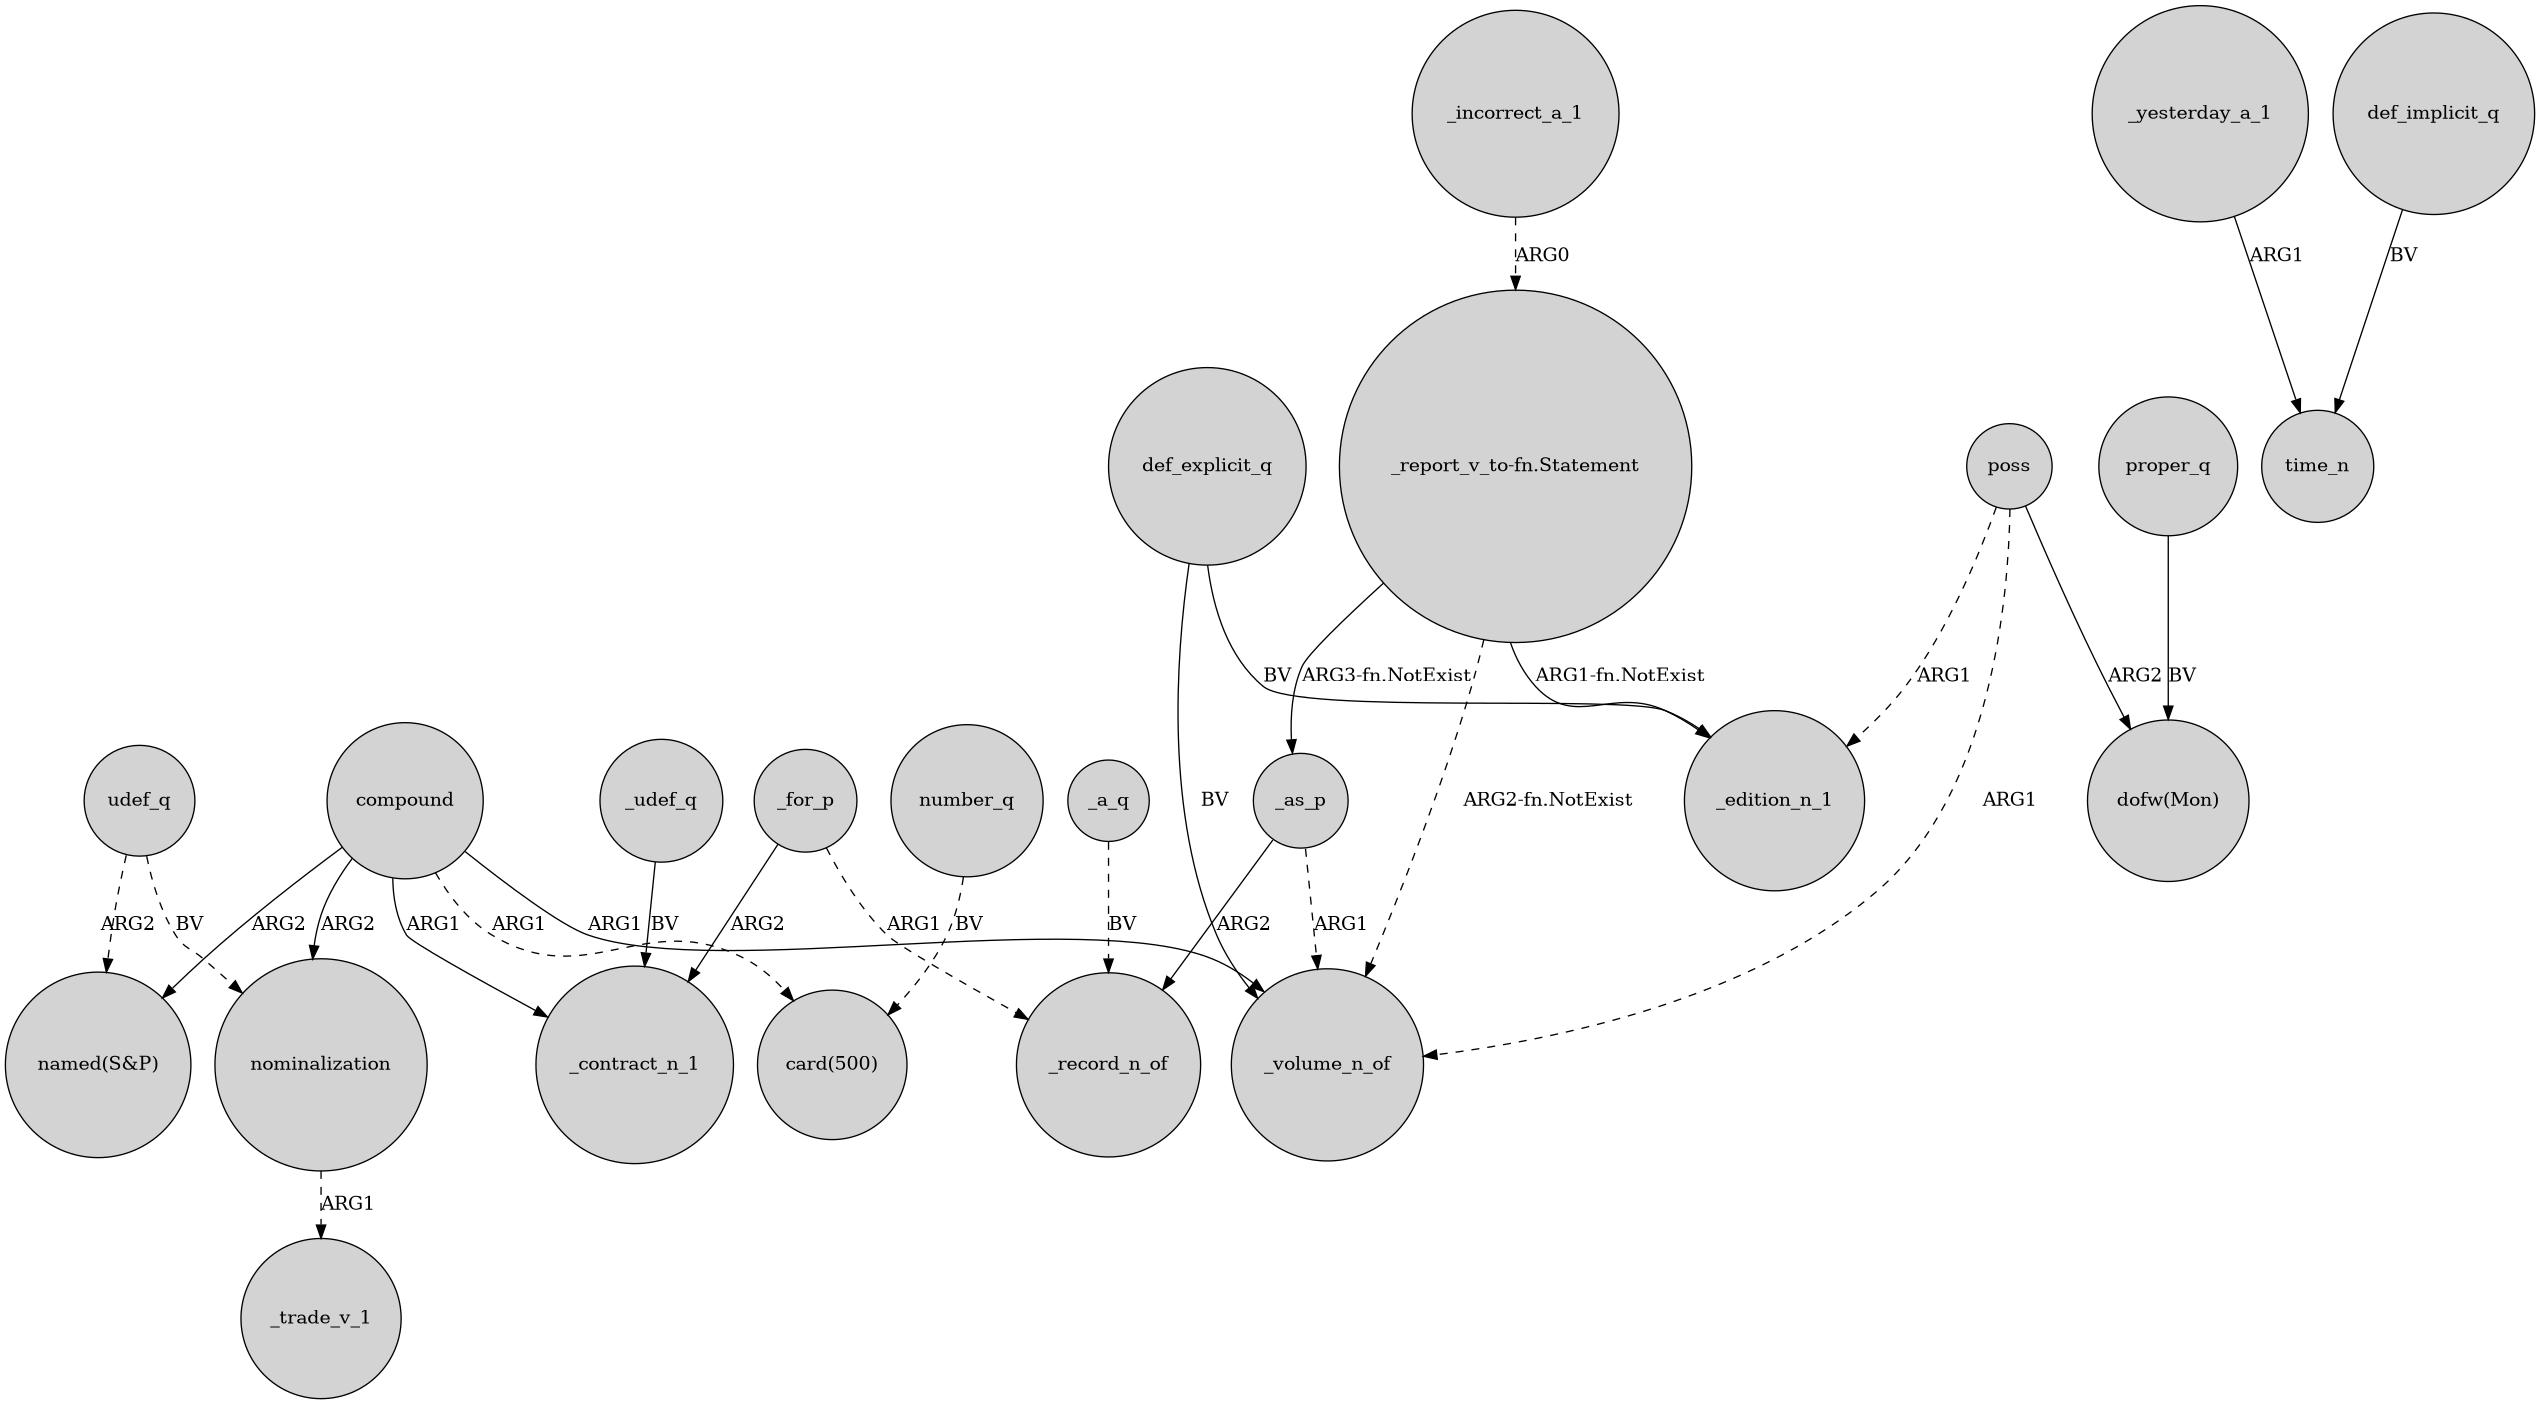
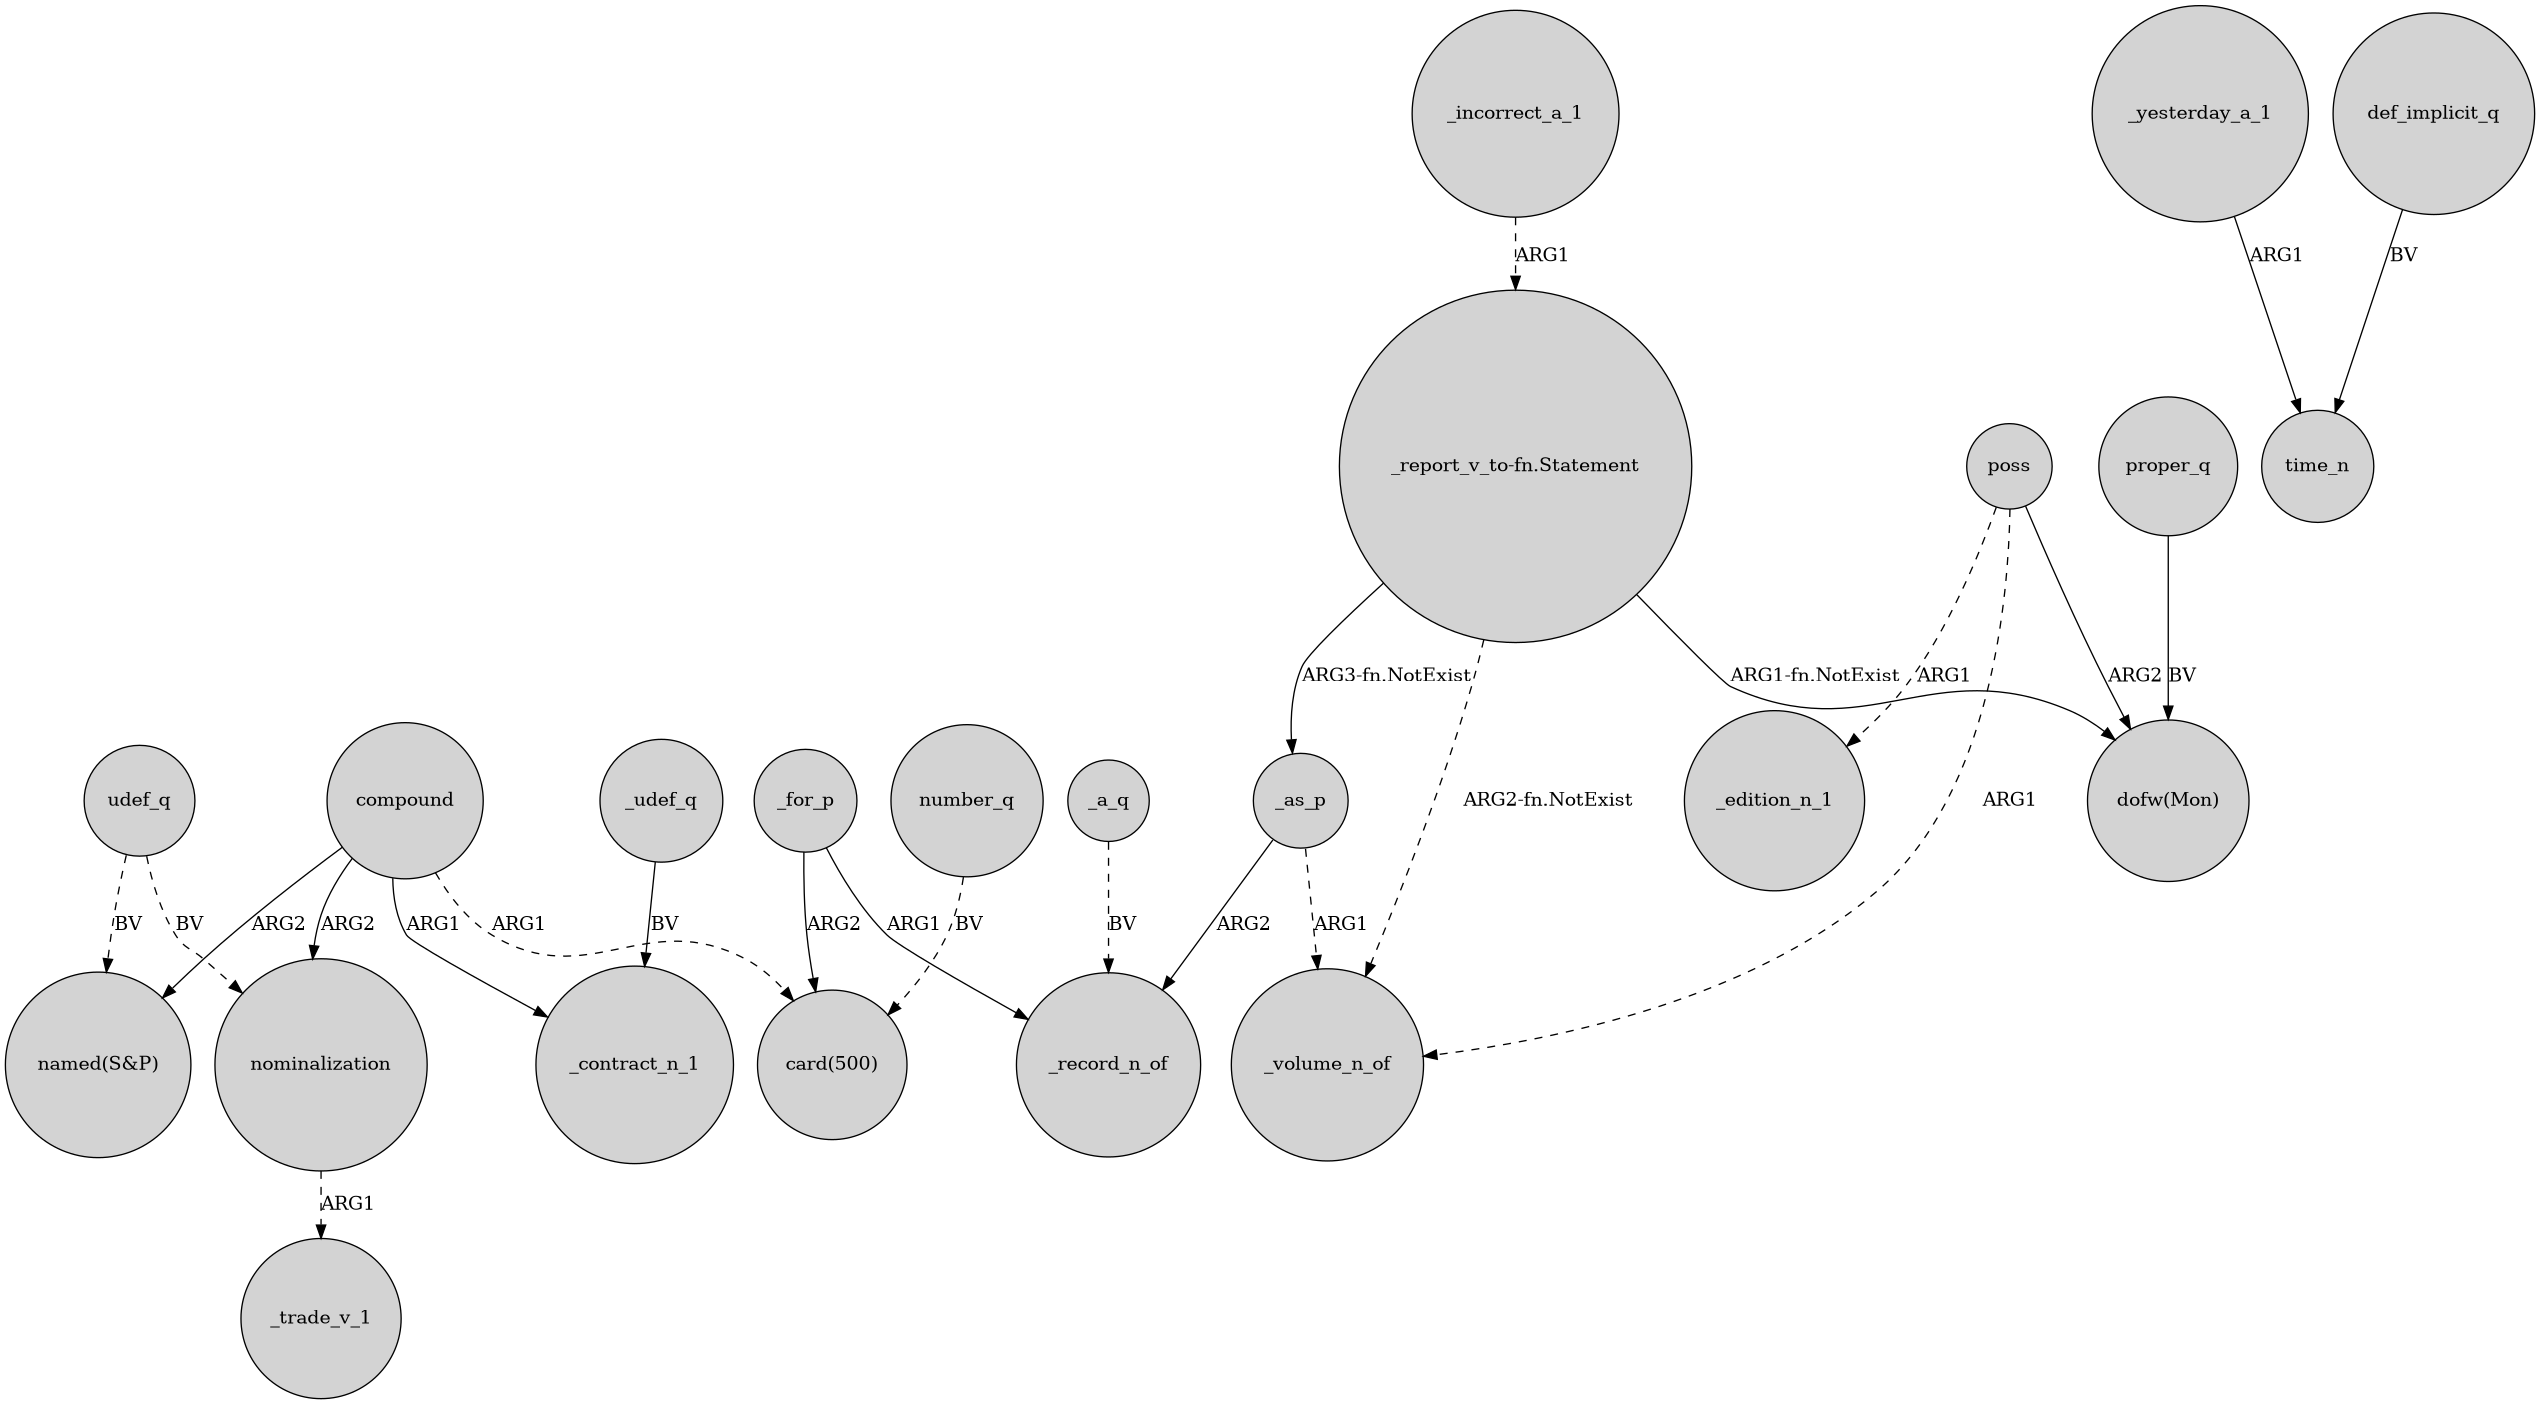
  digraph {
    node [shape=circle style=filled]
    edge [style=solid]
    "_report_v_to-fn.Statement"
    _volume_n_of
    _as_p
    _edition_n_1
    _record_n_of
    _yesterday_a_1
    time_n
-   def_explicit_q
    def_implicit_q
    _for_p
    _contract_n_1
    poss
    "dofw(Mon)"
    compound
    nominalization
    "named(S&P)"
    "card(500)"
    _trade_v_1
    udef_q
    _a_q
    number_q
    n22 [label=_udef_q]
    proper_q
    _incorrect_a_1
    "_report_v_to-fn.Statement" -> _volume_n_of [label="ARG2-fn.NotExist" style=dashed]
    "_report_v_to-fn.Statement" -> _as_p [label="ARG3-fn.NotExist"]
-   "_report_v_to-fn.Statement" -> _edition_n_1 [label="ARG1-fn.NotExist"]
+   "_report_v_to-fn.Statement" -> "dofw(Mon)" [label="ARG1-fn.NotExist"]
    _as_p -> _volume_n_of [label=ARG1 style=dashed]
    _as_p -> _record_n_of [label=ARG2]
    _yesterday_a_1 -> time_n [label=ARG1]
-   def_explicit_q -> _volume_n_of [label=BV]
-   def_explicit_q -> _edition_n_1 [label=BV]
    def_implicit_q -> time_n [label=BV]
-   _for_p -> _record_n_of [label=ARG1 style=dashed]
-   _for_p -> _contract_n_1 [label=ARG2]
+   _for_p -> _record_n_of [label=ARG1]
+   _for_p -> "card(500)" [label=ARG2]
    poss -> _volume_n_of [label=ARG1 style=dashed]
    poss -> _edition_n_1 [label=ARG1 style=dashed]
    poss -> "dofw(Mon)" [label=ARG2]
-   compound -> _volume_n_of [label=ARG1]
    compound -> _contract_n_1 [label=ARG1]
    compound -> nominalization [label=ARG2]
    compound -> "named(S&P)" [label=ARG2]
    compound -> "card(500)" [label=ARG1 style=dashed]
    nominalization -> _trade_v_1 [label=ARG1 style=dashed]
    udef_q -> nominalization [label=BV style=dashed]
-   udef_q -> "named(S&P)" [label=ARG2 style=dashed]
+   udef_q -> "named(S&P)" [label=BV style=dashed]
    _a_q -> _record_n_of [label=BV style=dashed]
    number_q -> "card(500)" [label=BV style=dashed]
    n22 -> _contract_n_1 [label=BV]
    proper_q -> "dofw(Mon)" [label=BV]
-   _incorrect_a_1 -> "_report_v_to-fn.Statement" [label=ARG0 style=dashed]
+   _incorrect_a_1 -> "_report_v_to-fn.Statement" [label=ARG1 style=dashed]
  }
